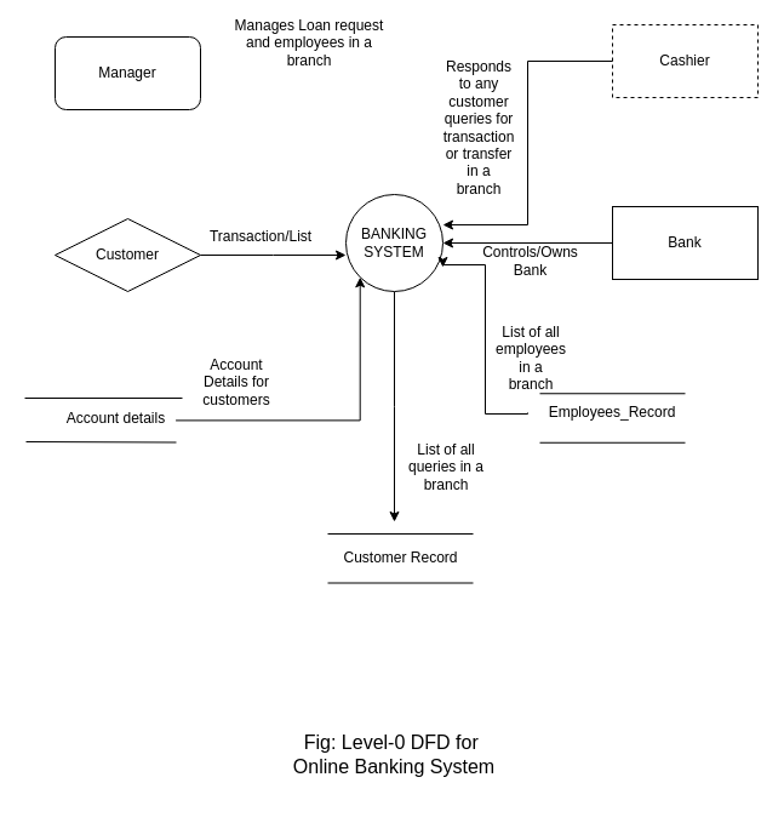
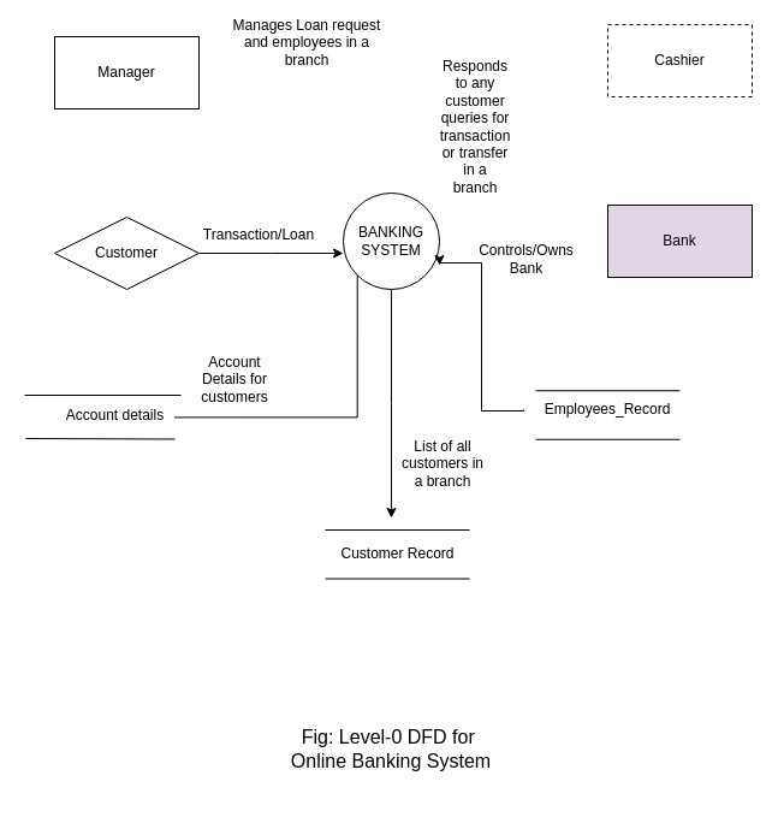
  <mxCell id="0" />
  <mxCell id="1" parent="0" />
  <mxCell id="2" style="edgeStyle=orthogonalEdgeStyle;rounded=0;orthogonalLoop=1;jettySize=auto;html=1;" parent="1" source="3" edge="1"><mxGeometry relative="1" as="geometry"><mxPoint x="325" y="430" as="targetPoint" /></mxGeometry></mxCell>
  <mxCell id="3" value="BANKING&lt;div&gt;SYSTEM&lt;/div&gt;" style="ellipse;whiteSpace=wrap;html=1;aspect=fixed;" parent="1" vertex="1"><mxGeometry x="285" y="160" width="80" height="80" as="geometry" /></mxCell>
- <mxCell id="4" value="Manager" style="whiteSpace=wrap;html=1;rounded=1;" parent="1" vertex="1"><mxGeometry x="45" y="30" width="120" height="60" as="geometry" /></mxCell>
+ <mxCell id="4" value="Manager" style="rounded=0;whiteSpace=wrap;html=1;" parent="1" vertex="1"><mxGeometry x="45" y="30" width="120" height="60" as="geometry" /></mxCell>
  <mxCell id="5" value="Cashier" style="rounded=0;whiteSpace=wrap;html=1;dashed=1;" parent="1" vertex="1"><mxGeometry x="505" y="20" width="120" height="60" as="geometry" /></mxCell>
  <mxCell id="6" value="Customer" style="rhombus;whiteSpace=wrap;html=1;" parent="1" vertex="1"><mxGeometry x="45" y="180" width="120" height="60" as="geometry" /></mxCell>
- <mxCell id="7" style="edgeStyle=orthogonalEdgeStyle;rounded=0;orthogonalLoop=1;jettySize=auto;html=1;entryX=1;entryY=0.5;entryDx=0;entryDy=0;" parent="1" source="8" target="3" edge="1"><mxGeometry relative="1" as="geometry" /></mxCell>
- <mxCell id="8" value="Bank" style="rounded=0;whiteSpace=wrap;html=1;" parent="1" vertex="1"><mxGeometry x="505" y="170" width="120" height="60" as="geometry" /></mxCell>
- <mxCell id="9" style="edgeStyle=orthogonalEdgeStyle;rounded=0;orthogonalLoop=1;jettySize=auto;html=1;entryX=0;entryY=1;entryDx=0;entryDy=0;exitX=0.996;exitY=0.547;exitDx=0;exitDy=0;exitPerimeter=0;" parent="1" source="22" target="3" edge="1"><mxGeometry relative="1" as="geometry"><mxPoint x="155" y="335" as="sourcePoint" /></mxGeometry></mxCell>
- <mxCell id="10" style="edgeStyle=orthogonalEdgeStyle;rounded=0;orthogonalLoop=1;jettySize=auto;html=1;entryX=1;entryY=0.313;entryDx=0;entryDy=0;entryPerimeter=0;" parent="1" source="5" target="3" edge="1"><mxGeometry relative="1" as="geometry" /></mxCell>
+ <mxCell id="8" value="Bank" style="rounded=0;whiteSpace=wrap;html=1;fillColor=#e1d5e7;" parent="1" vertex="1"><mxGeometry x="505" y="170" width="120" height="60" as="geometry" /></mxCell>
+ <mxCell id="9" style="edgeStyle=orthogonalEdgeStyle;rounded=0;orthogonalLoop=1;jettySize=auto;html=1;entryX=0;entryY=1;entryDx=0;entryDy=0;exitX=0.996;exitY=0.547;exitDx=0;exitDy=0;exitPerimeter=0;endArrow=none;" parent="1" source="22" target="3" edge="1"><mxGeometry relative="1" as="geometry"><mxPoint x="155" y="335" as="sourcePoint" /></mxGeometry></mxCell>
  <mxCell id="11" style="edgeStyle=orthogonalEdgeStyle;rounded=0;orthogonalLoop=1;jettySize=auto;html=1;" parent="1" source="6" edge="1"><mxGeometry relative="1" as="geometry"><mxPoint x="285" y="210" as="targetPoint" /></mxGeometry></mxCell>
- <mxCell id="12" value="List of all queries in a branch" style="text;html=1;align=center;verticalAlign=middle;whiteSpace=wrap;rounded=0;" parent="1" vertex="1"><mxGeometry x="327.5" y="370" width="80" height="30" as="geometry" /></mxCell>
+ <mxCell id="12" value="List of all customers in a branch" style="text;html=1;align=center;verticalAlign=middle;whiteSpace=wrap;rounded=0;" parent="1" vertex="1"><mxGeometry x="327.5" y="370" width="80" height="30" as="geometry" /></mxCell>
  <mxCell id="13" value="Manages Loan request and employees in a branch" style="text;html=1;align=center;verticalAlign=middle;whiteSpace=wrap;rounded=0;" parent="1" vertex="1"><mxGeometry x="185" y="20" width="140" height="30" as="geometry" /></mxCell>
  <mxCell id="14" value="Responds to any customer queries for transaction or transfer in a branch" style="text;html=1;align=center;verticalAlign=middle;whiteSpace=wrap;rounded=0;" parent="1" vertex="1"><mxGeometry x="365" y="90" width="60" height="30" as="geometry" /></mxCell>
  <mxCell id="15" value="Controls/Owns Bank" style="text;html=1;align=center;verticalAlign=middle;whiteSpace=wrap;rounded=0;" parent="1" vertex="1"><mxGeometry x="390" y="200" width="95" height="30" as="geometry" /></mxCell>
- <mxCell id="16" value="Transaction/List" style="text;html=1;align=center;verticalAlign=middle;whiteSpace=wrap;rounded=0;" parent="1" vertex="1"><mxGeometry x="185" y="180" width="60" height="30" as="geometry" /></mxCell>
+ <mxCell id="16" value="Transaction/Loan" style="text;html=1;align=center;verticalAlign=middle;whiteSpace=wrap;rounded=0;" parent="1" vertex="1"><mxGeometry x="185" y="180" width="60" height="30" as="geometry" /></mxCell>
  <mxCell id="17" style="edgeStyle=orthogonalEdgeStyle;rounded=0;orthogonalLoop=1;jettySize=auto;html=1;exitX=0;exitY=0.5;exitDx=0;exitDy=0;" parent="1" edge="1"><mxGeometry relative="1" as="geometry"><mxPoint x="435" y="340" as="sourcePoint" /><mxPoint x="365" y="220" as="targetPoint" /><Array as="points"><mxPoint x="435" y="341" /><mxPoint x="400" y="341" /><mxPoint x="400" y="218" /></Array></mxGeometry></mxCell>
- <mxCell id="18" value="List of all employees in a branch" style="text;html=1;align=center;verticalAlign=middle;whiteSpace=wrap;rounded=0;" parent="1" vertex="1"><mxGeometry x="407.5" y="280" width="60" height="30" as="geometry" /></mxCell>
  <mxCell id="19" value="Customer Record" style="text;html=1;align=center;verticalAlign=middle;resizable=0;points=[];autosize=1;strokeColor=none;fillColor=none;" parent="1" vertex="1"><mxGeometry x="270" y="445" width="120" height="30" as="geometry" /></mxCell>
  <mxCell id="20" value="Account Details for customers" style="text;html=1;align=center;verticalAlign=middle;whiteSpace=wrap;rounded=0;" parent="1" vertex="1"><mxGeometry x="165" y="300" width="60" height="30" as="geometry" /></mxCell>
  <mxCell id="21" value="&lt;font style=&quot;font-size: 16px;&quot;&gt;Fig: Level-0 DFD for&amp;nbsp;&lt;/font&gt;&lt;div style=&quot;font-size: 16px;&quot;&gt;&lt;font style=&quot;font-size: 16px;&quot;&gt;Online Banking System&lt;/font&gt;&lt;/div&gt;" style="text;html=1;align=center;verticalAlign=middle;whiteSpace=wrap;rounded=0;" parent="1" vertex="1"><mxGeometry x="199" y="587" width="252" height="70" as="geometry" /></mxCell>
  <mxCell id="22" value="Account details" style="text;html=1;align=center;verticalAlign=middle;resizable=0;points=[];autosize=1;strokeColor=none;fillColor=none;" parent="1" vertex="1"><mxGeometry x="45" y="330" width="100" height="30" as="geometry" /></mxCell>
  <mxCell id="23" value="Employees_Record" style="text;html=1;align=center;verticalAlign=middle;whiteSpace=wrap;rounded=0;" parent="1" vertex="1"><mxGeometry x="475" y="325" width="60" height="30" as="geometry" /></mxCell>
  <mxCell id="24" value="" style="endArrow=none;html=1;rounded=0;" parent="1" edge="1"><mxGeometry width="50" height="50" relative="1" as="geometry"><mxPoint x="20" y="328" as="sourcePoint" /><mxPoint x="150" y="328" as="targetPoint" /></mxGeometry></mxCell>
  <mxCell id="25" value="" style="endArrow=none;html=1;rounded=0;" parent="1" edge="1"><mxGeometry width="50" height="50" relative="1" as="geometry"><mxPoint x="21" y="364" as="sourcePoint" /><mxPoint x="145" y="364.5" as="targetPoint" /></mxGeometry></mxCell>
  <mxCell id="26" value="" style="endArrow=none;html=1;rounded=0;" parent="1" edge="1"><mxGeometry width="50" height="50" relative="1" as="geometry"><mxPoint x="270" y="440" as="sourcePoint" /><mxPoint x="390" y="440" as="targetPoint" /></mxGeometry></mxCell>
  <mxCell id="27" value="" style="endArrow=none;html=1;rounded=0;" parent="1" edge="1"><mxGeometry width="50" height="50" relative="1" as="geometry"><mxPoint x="270" y="480.5" as="sourcePoint" /><mxPoint x="390" y="480.5" as="targetPoint" /></mxGeometry></mxCell>
  <mxCell id="28" value="" style="endArrow=none;html=1;rounded=0;" parent="1" edge="1"><mxGeometry width="50" height="50" relative="1" as="geometry"><mxPoint x="445" y="324.25" as="sourcePoint" /><mxPoint x="565" y="324.25" as="targetPoint" /></mxGeometry></mxCell>
  <mxCell id="29" value="" style="endArrow=none;html=1;rounded=0;" parent="1" edge="1"><mxGeometry width="50" height="50" relative="1" as="geometry"><mxPoint x="445" y="364.75" as="sourcePoint" /><mxPoint x="565" y="364.75" as="targetPoint" /></mxGeometry></mxCell>
